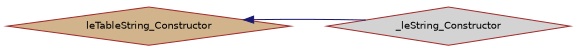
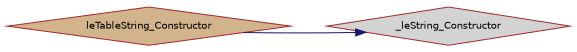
  digraph {
    rankdir=LR
    node [color=brown fontname=Helvetica fontsize=10 shape=diamond style=filled]
    n1 [fillcolor=tan fontcolor=black height=0.2 label=leTableString_Constructor width=0.4]
    n2 [fillcolor=lightgrey height=0.2 label=_leString_Constructor width=0.4]
-   n2 -> n1 [color=midnightblue fontname=Helvetica fontsize=10 labelfontname=Helvetica labelfontsize=10 style=solid]
+   n1 -> n2 [color=midnightblue fontname=Helvetica fontsize=10 labelfontname=Helvetica labelfontsize=10 style=solid]
  }
